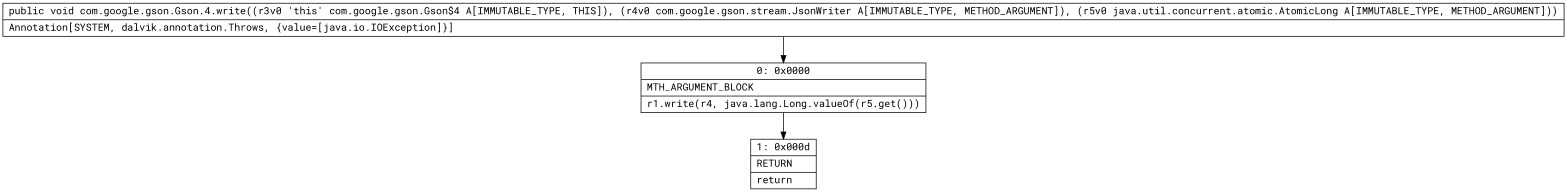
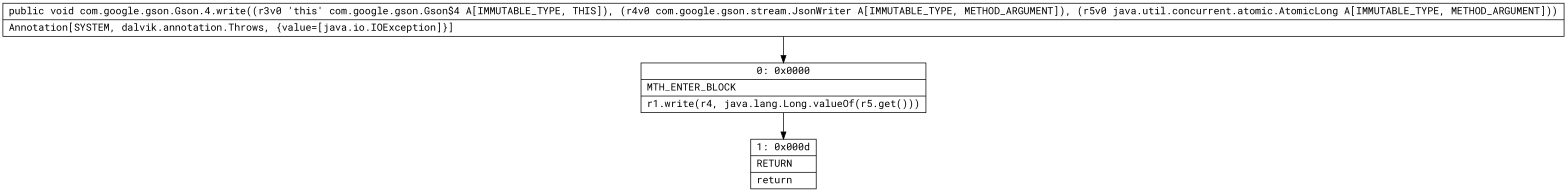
  digraph {
    fontname="Roboto Mono"
    node [shape=record fontname="Roboto Mono"]
    edge [fontname="Roboto Mono"]
-   n1 [label="{0\:\ 0x0000|MTH_ARGUMENT_BLOCK\l|r1.write(r4, java.lang.Long.valueOf(r5.get()))\l}"]
+   n1 [label="{0\:\ 0x0000|MTH_ENTER_BLOCK\l|r1.write(r4, java.lang.Long.valueOf(r5.get()))\l}"]
    n2 [label="{1\:\ 0x000d|RETURN\l|return\l}"]
    n3 [label="{public void com.google.gson.Gson.4.write((r3v0 'this' com.google.gson.Gson$4 A[IMMUTABLE_TYPE, THIS]), (r4v0 com.google.gson.stream.JsonWriter A[IMMUTABLE_TYPE, METHOD_ARGUMENT]), (r5v0 java.util.concurrent.atomic.AtomicLong A[IMMUTABLE_TYPE, METHOD_ARGUMENT]))  | Annotation[SYSTEM, dalvik.annotation.Throws, \{value=[java.io.IOException]\}]\l}"]
    n1 -> n2
    n3 -> n1
  }
